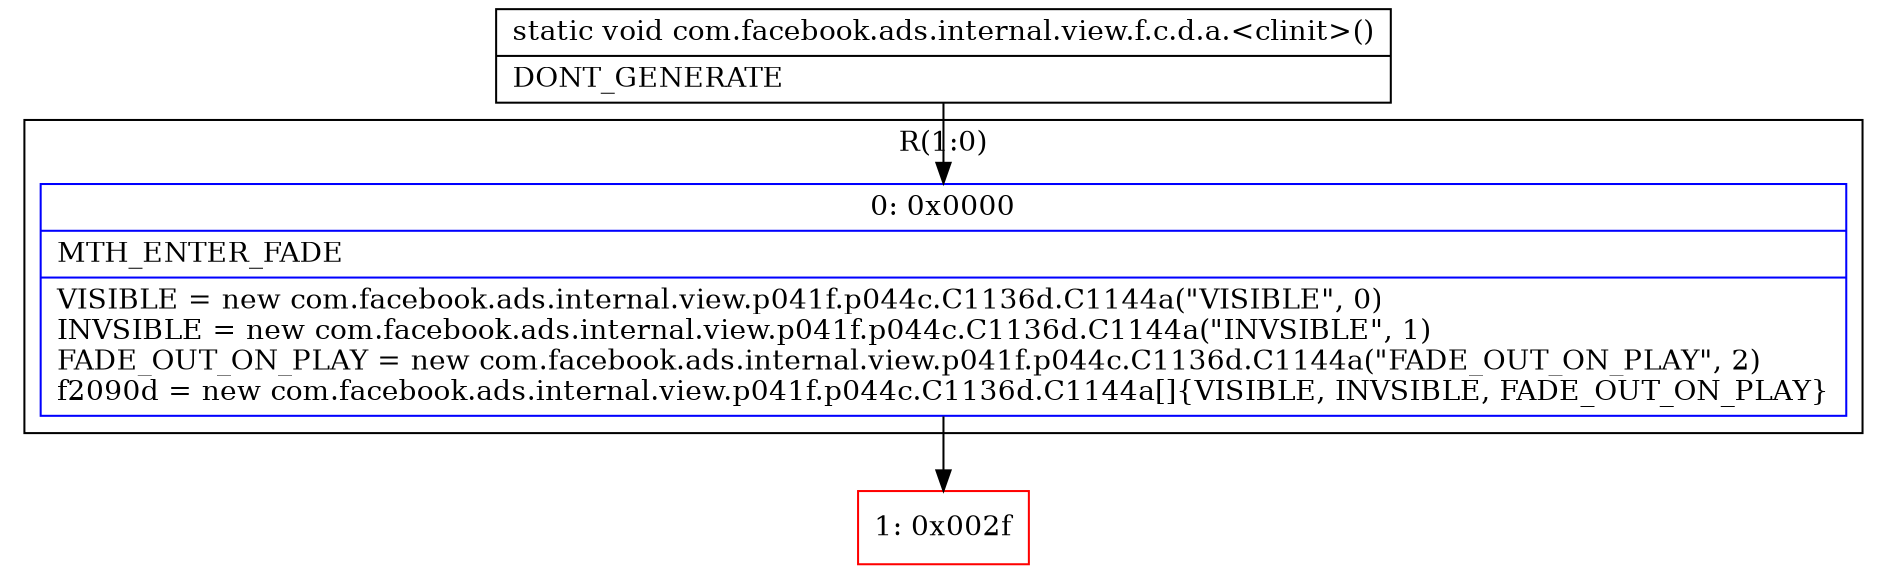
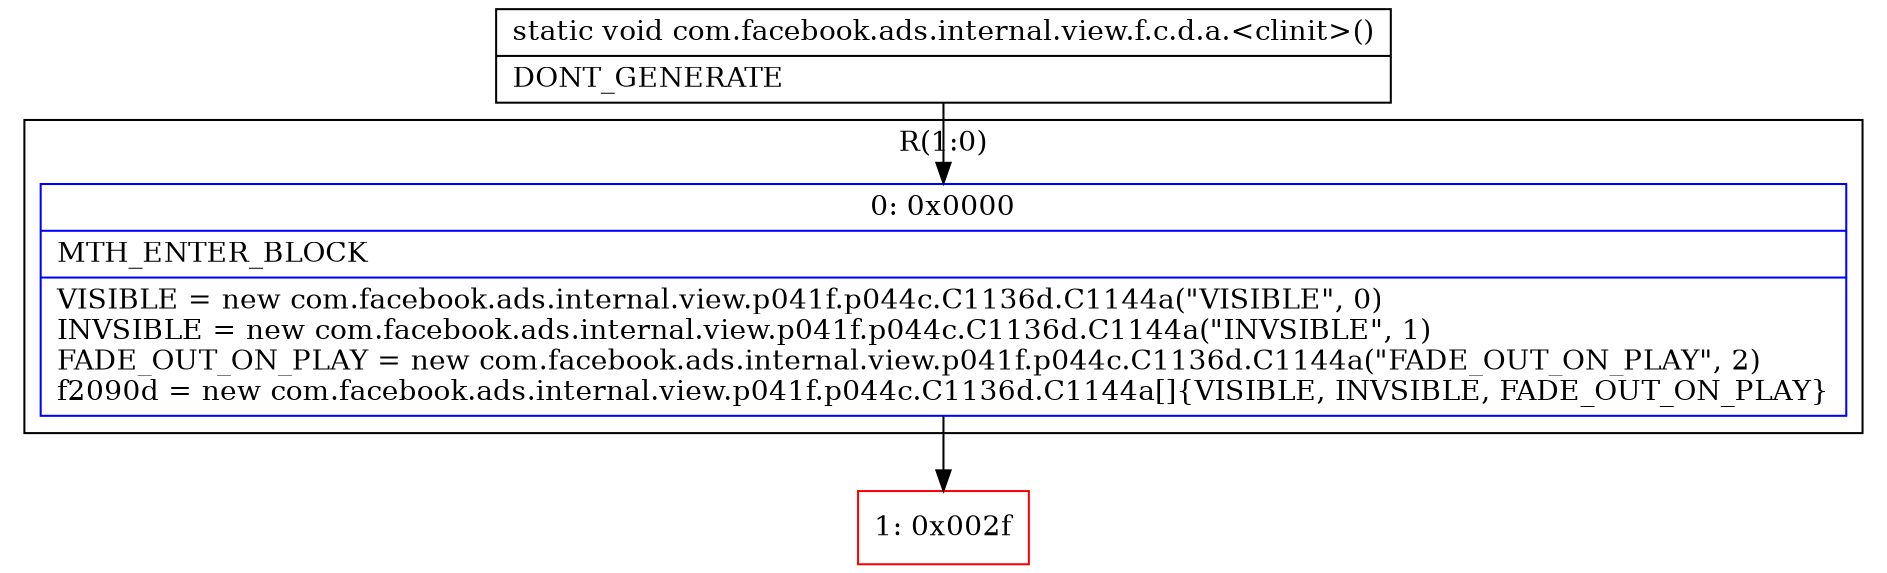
  digraph {
    node [shape=record]
-   n1 [color=blue label="{0\:\ 0x0000|MTH_ENTER_FADE\l|VISIBLE = new com.facebook.ads.internal.view.p041f.p044c.C1136d.C1144a(\"VISIBLE\", 0)\lINVSIBLE = new com.facebook.ads.internal.view.p041f.p044c.C1136d.C1144a(\"INVSIBLE\", 1)\lFADE_OUT_ON_PLAY = new com.facebook.ads.internal.view.p041f.p044c.C1136d.C1144a(\"FADE_OUT_ON_PLAY\", 2)\lf2090d = new com.facebook.ads.internal.view.p041f.p044c.C1136d.C1144a[]\{VISIBLE, INVSIBLE, FADE_OUT_ON_PLAY\}\l}"]
+   n1 [color=blue label="{0\:\ 0x0000|MTH_ENTER_BLOCK\l|VISIBLE = new com.facebook.ads.internal.view.p041f.p044c.C1136d.C1144a(\"VISIBLE\", 0)\lINVSIBLE = new com.facebook.ads.internal.view.p041f.p044c.C1136d.C1144a(\"INVSIBLE\", 1)\lFADE_OUT_ON_PLAY = new com.facebook.ads.internal.view.p041f.p044c.C1136d.C1144a(\"FADE_OUT_ON_PLAY\", 2)\lf2090d = new com.facebook.ads.internal.view.p041f.p044c.C1136d.C1144a[]\{VISIBLE, INVSIBLE, FADE_OUT_ON_PLAY\}\l}"]
    n2 [color=red label="{1\:\ 0x002f}"]
    n3 [label="{static void com.facebook.ads.internal.view.f.c.d.a.\<clinit\>()  | DONT_GENERATE\l}"]
    subgraph cluster_1 {
      label="R(1:0)"
      n1
    }
    n1 -> n2
    n3 -> n1
  }
